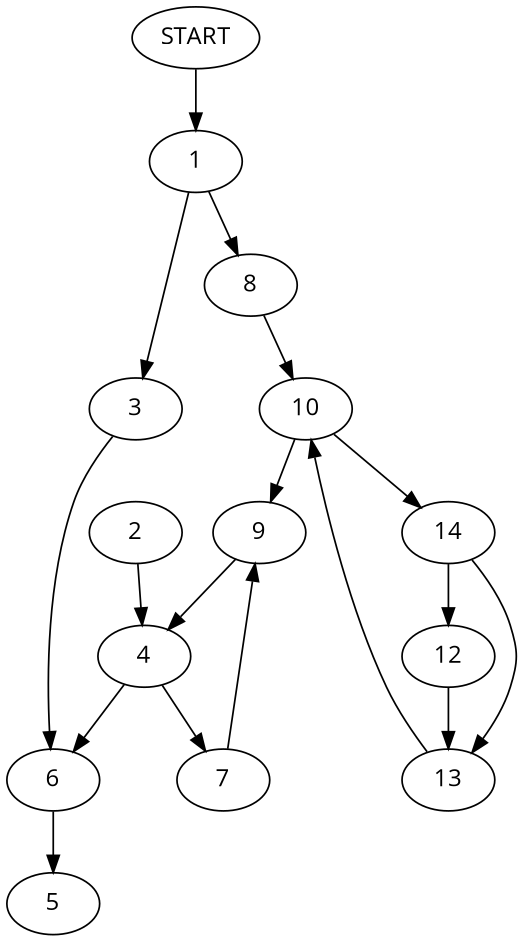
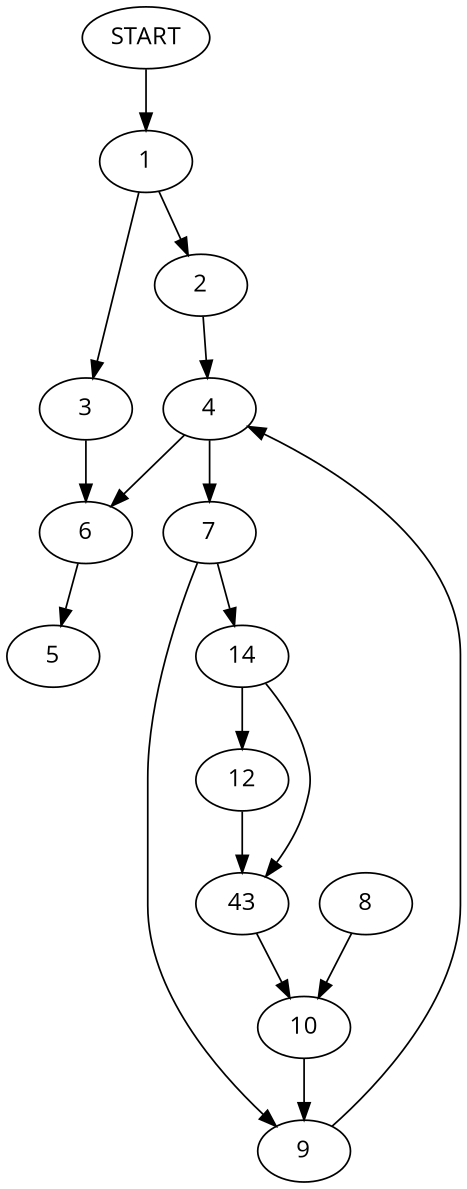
  digraph {
    fontname="Open Sans"
    node [fontname="Open Sans"]
    edge [fontname="Open Sans"]
    n1 [label=START]
    1
    2
    3
    4
    6
    7
    5
    9
    8
    10
    n12 [label=14]
    12
-   13
+   13 [label=43]
    n1 -> 1
-   1 -> 8
+   1 -> 2
    1 -> 3
    2 -> 4
    3 -> 6
    4 -> 6
    4 -> 7
    6 -> 5
    7 -> 9
    9 -> 4
    8 -> 10
    10 -> 9
-   10 -> n12
+   7 -> n12
    n12 -> 12
    n12 -> 13
    12 -> 13
    13 -> 10
  }
